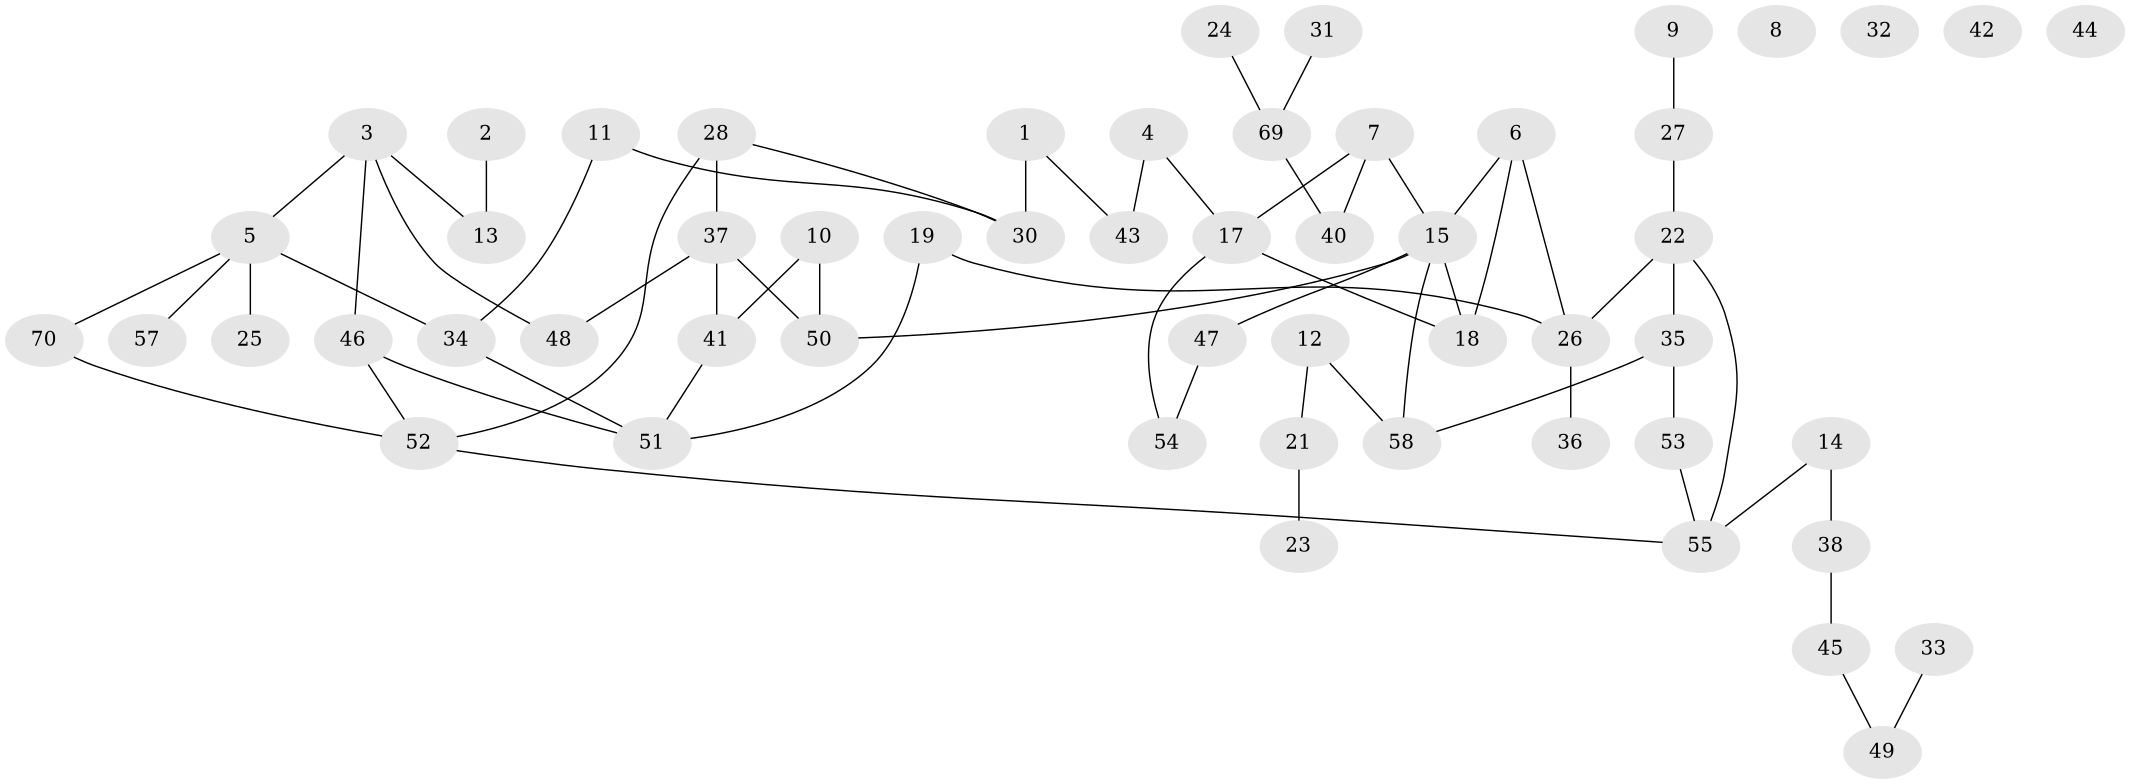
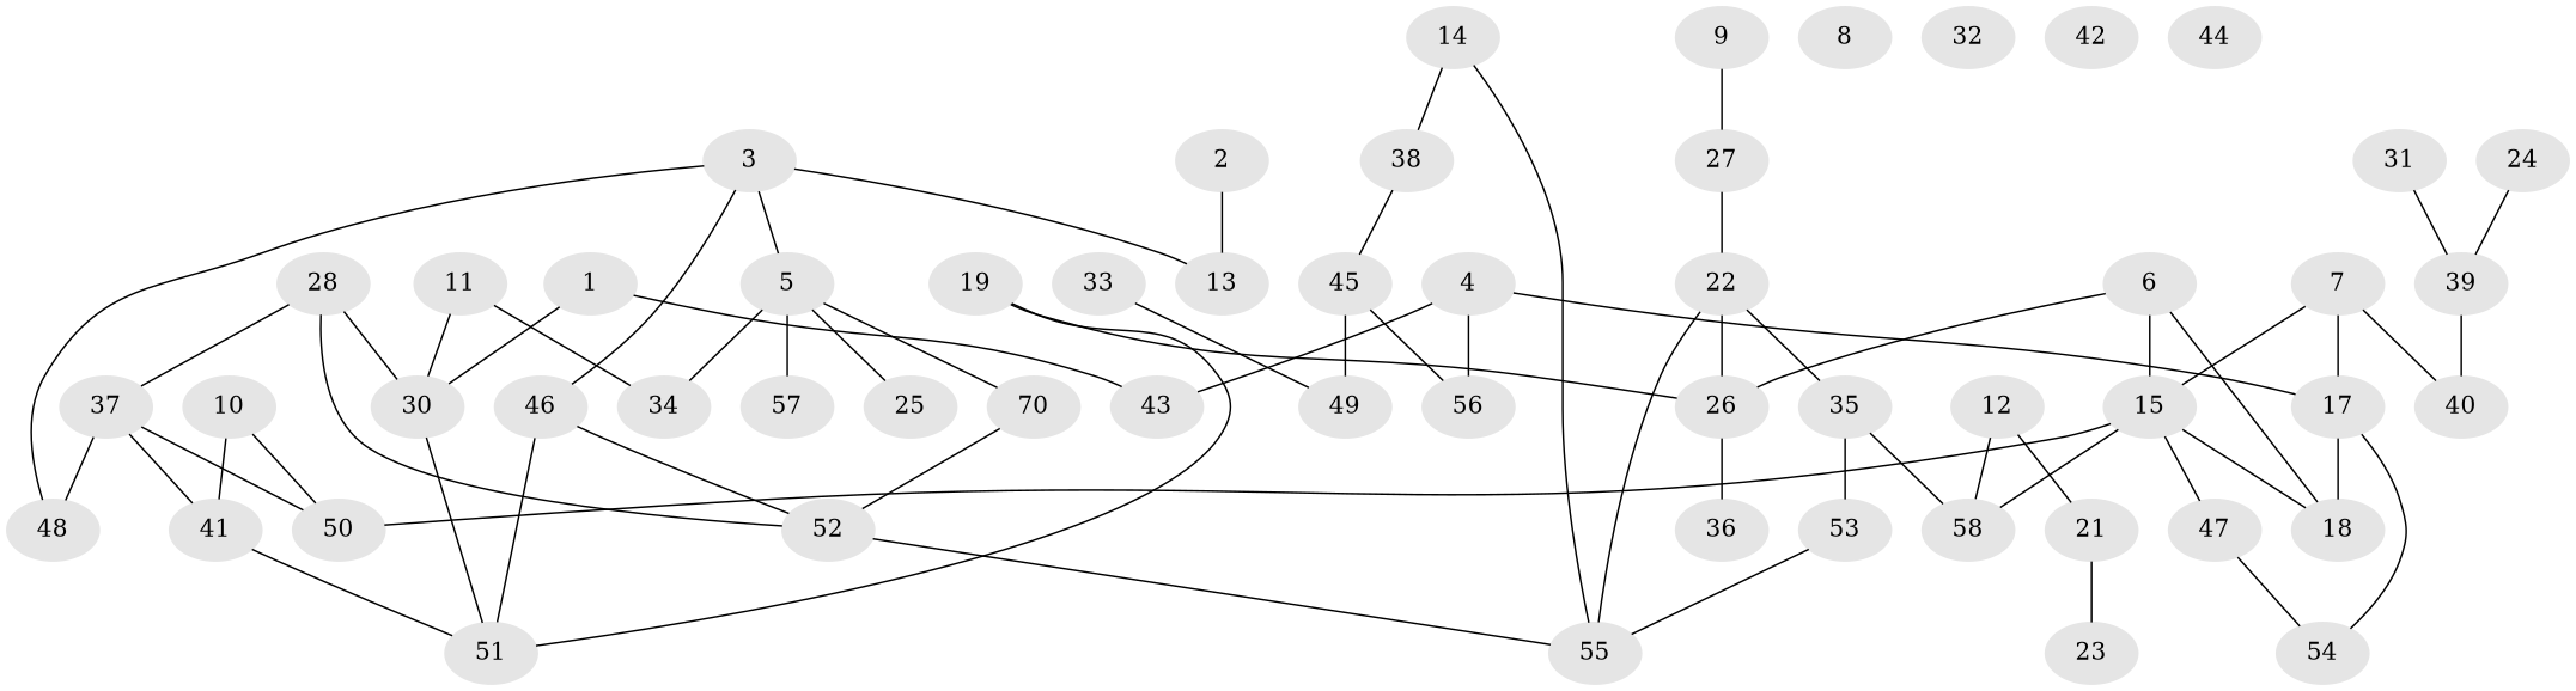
  graph {
    node [color=gray90 style=filled]
    1
    30
    43
    2
    13
    3
    5
    46
    48
    n10 [label=70]
    25
    34
    57
    51
    52
    4
    17
+   56
    18
    54
    6
    15
    26
    58
    50
    47
    36
    7
    40
    8
    9
    27
    22
    10
    41
    11
    55
    35
    12
    21
    23
    14
    38
    45
    19
    53
    24
-   39 [label=69]
+   39
    28
    37
    31
    32
    33
    49
    42
    44
    1 -- 30
    1 -- 43
    2 -- 13
    3 -- 13
    3 -- 5
    3 -- 46
    3 -- 48
    5 -- n10
    5 -- 25
    5 -- 34
    5 -- 57
    46 -- 51
    46 -- 52
    n10 -- 52
-   34 -- 51
+   30 -- 51
    52 -- 55
    4 -- 43
    4 -- 17
+   4 -- 56
    17 -- 18
    17 -- 54
    6 -- 18
    6 -- 15
    6 -- 26
    15 -- 18
    15 -- 58
    15 -- 50
    15 -- 47
    26 -- 36
    47 -- 54
    7 -- 17
    7 -- 15
    7 -- 40
    9 -- 27
    27 -- 22
    22 -- 26
    22 -- 55
    22 -- 35
    10 -- 50
    10 -- 41
    41 -- 51
    11 -- 30
    11 -- 34
    35 -- 58
    35 -- 53
    12 -- 58
    12 -- 21
    21 -- 23
    14 -- 55
    14 -- 38
    38 -- 45
+   45 -- 56
    45 -- 49
    19 -- 51
    19 -- 26
    53 -- 55
    24 -- 39
    39 -- 40
    28 -- 30
    28 -- 52
    28 -- 37
    37 -- 48
    37 -- 50
    37 -- 41
    31 -- 39
    33 -- 49
  }
